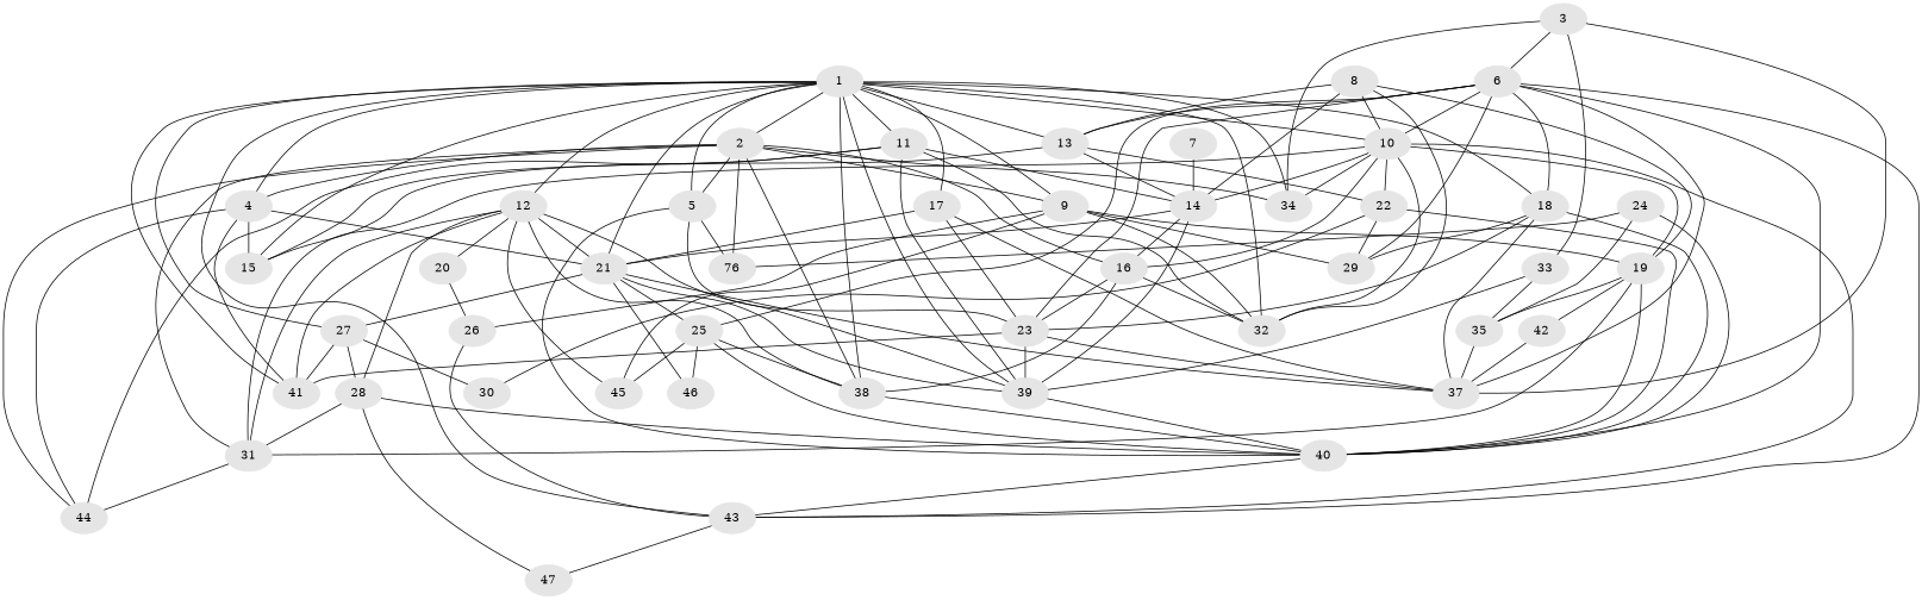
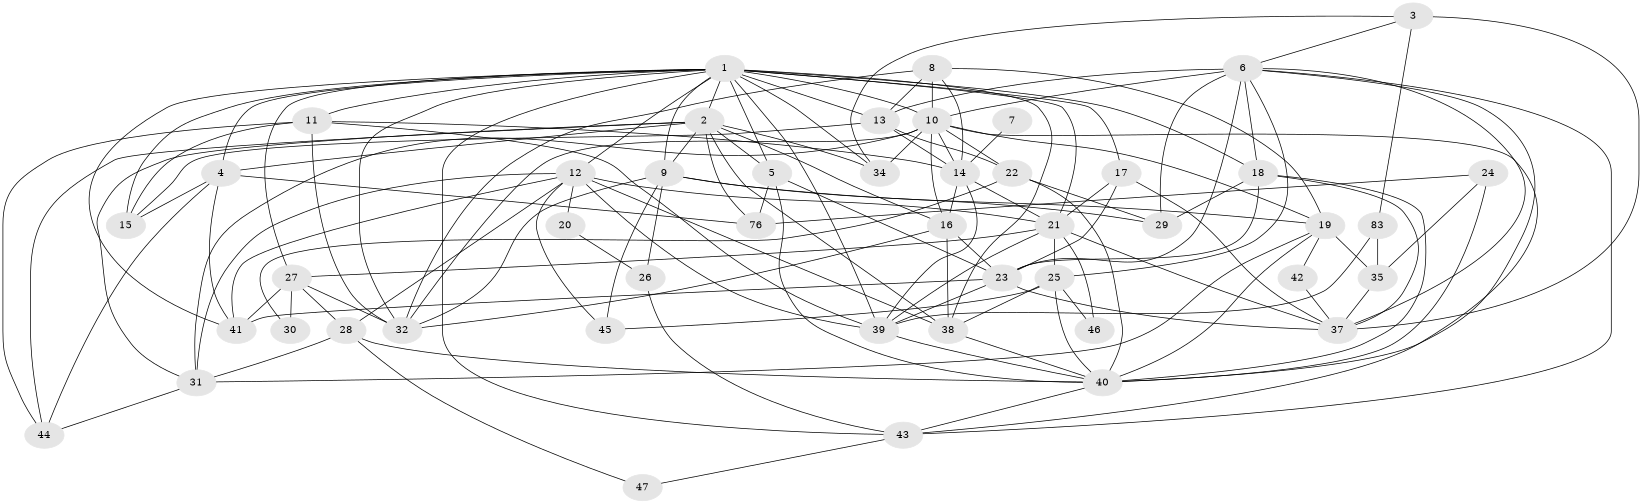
  graph {
    node [color=gray90 style=filled]
    edge [weight=1.0]
    1
    2
    4
    5
    9
    10
    11
    12
    13
    15
    17
    18
    21
    27
    32
    34
    38
    39
    41
    43
    16
    31
    n23 [label=76]
    44
    23
    40
    29
    19
    26
    45
    14
    22
    20
    28
    37
    25
    46
    30
    47
    3
    6
-   33
+   33 [label=83]
    35
    7
    8
    42
    24
    1 -- 2
    1 -- 4 [weight=2.0]
    1 -- 5
    1 -- 9
    1 -- 10 [weight=2.0]
    1 -- 11
    1 -- 12
    1 -- 13 [weight=2.0]
    1 -- 15
    1 -- 17
    1 -- 18
    1 -- 21
    1 -- 27
    1 -- 32
    1 -- 34
    1 -- 38
    1 -- 39
    1 -- 41
    1 -- 43
    2 -- 4
    2 -- 5
    2 -- 9
    2 -- 34
    2 -- 38
    2 -- 16
    2 -- 31
    2 -- n23 [weight=2.0]
    2 -- 44
    4 -- 15
-   4 -- 21
+   4 -- n23
    4 -- 41
    4 -- 44
    5 -- n23
    5 -- 23
    5 -- 40
    9 -- 32
    9 -- 29
    9 -- 19
    9 -- 26
    9 -- 45
    10 -- 32
    10 -- 34
    10 -- 43
    10 -- 16 [weight=2.0]
    10 -- 31
    10 -- 19
    10 -- 14 [weight=2.0]
    10 -- 22
    11 -- 15
    11 -- 32
    11 -- 39
    11 -- 44
    11 -- 14
    12 -- 21 [weight=3.0]
    12 -- 38
    12 -- 39
    12 -- 41
    12 -- 31
    12 -- 45
    12 -- 20
    12 -- 28
    13 -- 15
    13 -- 14
    13 -- 22
    17 -- 21
    17 -- 23
    17 -- 37
    18 -- 23 [weight=2.0]
    18 -- 40
    18 -- 29
    18 -- 37
    21 -- 27
    21 -- 39
    21 -- 37
    21 -- 25
    21 -- 46
+   27 -- 32
    27 -- 41
    27 -- 28
    27 -- 30
    38 -- 40
    39 -- 40
    43 -- 47
    16 -- 32
    16 -- 38
    16 -- 23 [weight=2.0]
    31 -- 44
    23 -- 39 [weight=2.0]
    23 -- 41
    23 -- 37
    40 -- 43
    19 -- 31
    19 -- 40
    19 -- 35
    19 -- 42
    26 -- 43
    14 -- 21
    14 -- 39
    14 -- 16
    22 -- 40
    22 -- 29
    22 -- 30
    20 -- 26
    28 -- 31 [weight=2.0]
    28 -- 40
    28 -- 47
    25 -- 38
    25 -- 40
    25 -- 45
    25 -- 46
    3 -- 34
    3 -- 37
    3 -- 6
    3 -- 33
    6 -- 10 [weight=2.0]
    6 -- 13 [weight=2.0]
    6 -- 18
    6 -- 43
    6 -- 23
    6 -- 40 [weight=2.0]
    6 -- 29
    6 -- 37
    6 -- 25
    33 -- 39
    33 -- 35
    35 -- 37
    7 -- 14
    8 -- 10
    8 -- 13 [weight=2.0]
    8 -- 32
    8 -- 19
    8 -- 14 [weight=2.0]
    42 -- 37
    24 -- n23
    24 -- 40
    24 -- 35
  }
